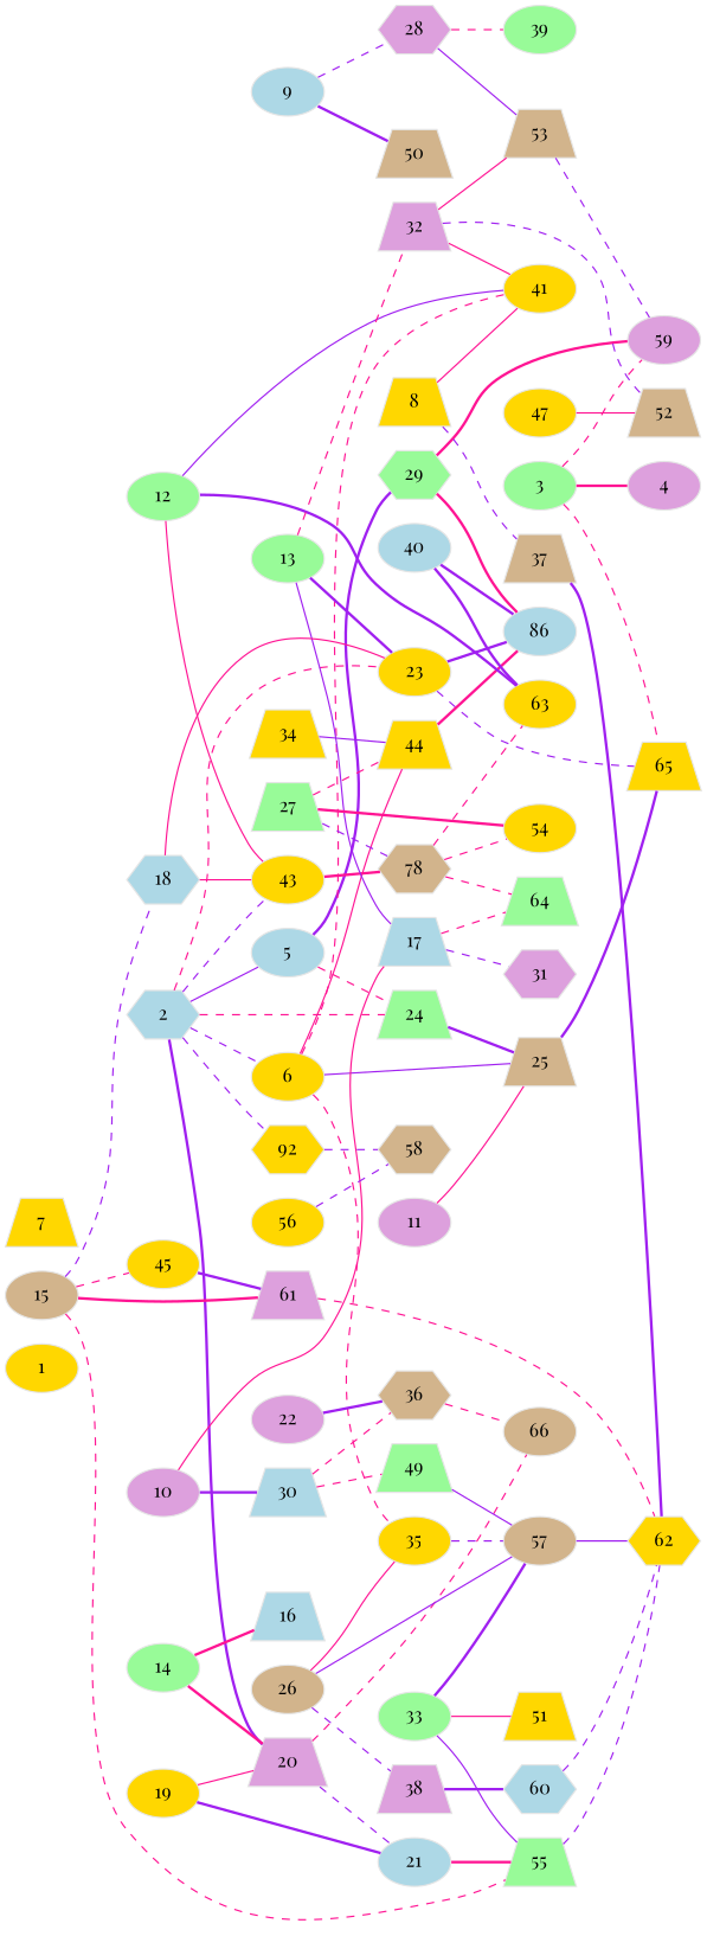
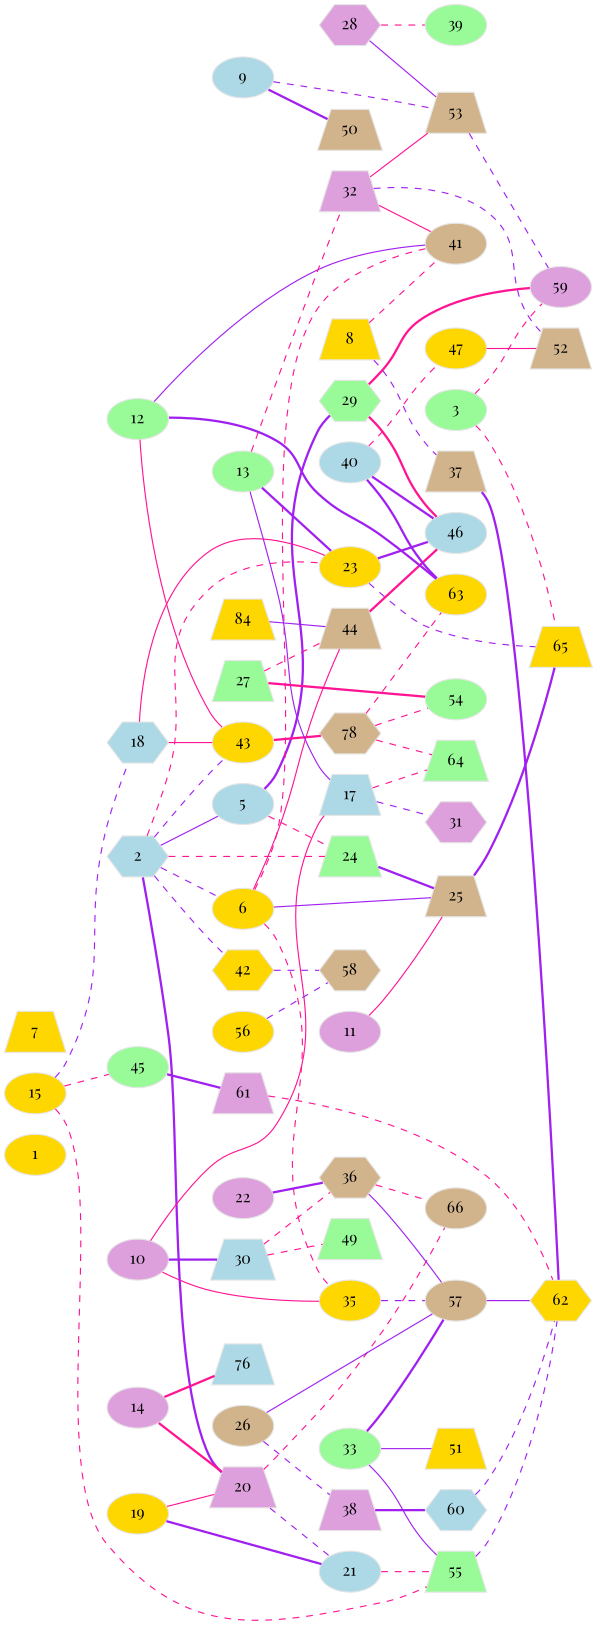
  graph {
    fontname="Playfair Display"
    rankdir=LR
    node [color=gray90 fillcolor=gold fontname="Playfair Display" shape=ellipse style=filled]
    edge [color=purple fontname="Playfair Display" style=dashed]
    1
    2 [fillcolor=lightblue shape=hexagon]
    5 [fillcolor=lightblue]
    6
    20 [fillcolor=plum shape=trapezium]
    23
    24 [fillcolor=palegreen shape=trapezium]
-   42 [shape=hexagon label=92]
+   42 [shape=hexagon]
    43
    29 [fillcolor=palegreen shape=hexagon]
    25 [fillcolor=tan shape=trapezium]
    35
-   41
-   44 [shape=trapezium]
+   41 [fillcolor=tan]
+   44 [fillcolor=tan shape=trapezium]
    21 [fillcolor=lightblue]
    66 [fillcolor=tan]
    65 [shape=trapezium]
-   46 [fillcolor=lightblue label=86]
+   46 [fillcolor=lightblue]
    58 [fillcolor=tan shape=hexagon]
    n20 [fillcolor=tan label=78 shape=hexagon]
    3 [fillcolor=palegreen]
-   4 [fillcolor=plum]
    59 [fillcolor=plum]
    57 [fillcolor=tan]
    7 [shape=trapezium]
    8 [shape=trapezium]
    37 [fillcolor=tan shape=trapezium]
    62 [shape=hexagon]
    9 [fillcolor=lightblue]
    50 [fillcolor=tan shape=trapezium]
    53 [fillcolor=tan shape=trapezium]
    10 [fillcolor=plum]
    17 [fillcolor=lightblue shape=trapezium]
    30 [fillcolor=lightblue shape=trapezium]
    31 [fillcolor=plum shape=hexagon]
    64 [fillcolor=palegreen shape=trapezium]
    36 [fillcolor=tan shape=hexagon]
    49 [fillcolor=palegreen shape=trapezium]
    11 [fillcolor=plum]
    12 [fillcolor=palegreen]
    63
    13 [fillcolor=palegreen]
    32 [fillcolor=plum shape=trapezium]
    52 [fillcolor=tan shape=trapezium]
-   14 [fillcolor=palegreen]
-   16 [fillcolor=lightblue shape=trapezium]
-   15 [fillcolor=tan]
+   14 [fillcolor=plum]
+   16 [fillcolor=lightblue shape=trapezium label=76]
+   15
    18 [fillcolor=lightblue shape=hexagon]
-   45
+   45 [fillcolor=palegreen]
    55 [fillcolor=palegreen shape=trapezium]
    61 [fillcolor=plum shape=trapezium]
    19
    22 [fillcolor=plum]
    26 [fillcolor=tan]
    38 [fillcolor=plum shape=trapezium]
    60 [fillcolor=lightblue shape=hexagon]
    27 [fillcolor=palegreen shape=trapezium]
-   54
+   54 [fillcolor=palegreen]
    28 [fillcolor=plum shape=hexagon]
    39 [fillcolor=palegreen]
    33 [fillcolor=palegreen]
    51 [shape=trapezium]
-   34 [shape=trapezium]
+   34 [shape=trapezium label=84]
    40 [fillcolor=lightblue]
    47
    56
    2 -- 5 [style=solid]
    2 -- 6
    2 -- 20 [style=bold]
    2 -- 23 [color=deeppink]
    2 -- 24 [color=deeppink]
    2 -- 42
    2 -- 43
    5 -- 24 [color=deeppink]
    5 -- 29 [style=bold]
    6 -- 25 [style=solid]
    6 -- 35 [color=deeppink]
    6 -- 41 [color=deeppink]
    6 -- 44 [color=deeppink style=solid]
    20 -- 21
    20 -- 66 [color=deeppink]
    23 -- 65
    23 -- 46 [style=bold]
    24 -- 25 [style=bold]
    42 -- 58
    43 -- n20 [color=deeppink style=bold]
    29 -- 46 [color=deeppink style=bold]
    29 -- 59 [color=deeppink style=bold]
    25 -- 65 [style=bold]
    35 -- 57
    44 -- 46 [color=deeppink style=bold]
-   21 -- 55 [color=deeppink style=bold]
+   21 -- 55 [color=deeppink]
    n20 -- 64 [color=deeppink]
    n20 -- 63 [color=deeppink]
    n20 -- 54 [color=deeppink]
    3 -- 65 [color=deeppink]
-   3 -- 4 [color=deeppink style=bold]
    3 -- 59 [color=deeppink]
    57 -- 62 [style=solid]
-   8 -- 41 [color=deeppink style=solid]
+   8 -- 41 [color=deeppink]
    8 -- 37
    37 -- 62 [style=bold]
    9 -- 50 [style=bold]
-   9 -- 28
+   9 -- 53
    53 -- 59
    10 -- 17 [color=deeppink style=solid]
    10 -- 30 [style=bold]
    17 -- 31
    17 -- 64 [color=deeppink]
    30 -- 36 [color=deeppink]
    30 -- 49 [color=deeppink]
    36 -- 66 [color=deeppink]
-   49 -- 57 [style=solid]
+   36 -- 57 [style=solid]
    11 -- 25 [color=deeppink style=solid]
    12 -- 43 [color=deeppink style=solid]
    12 -- 41 [style=solid]
    12 -- 63 [style=bold]
    13 -- 23 [style=bold]
    13 -- 17 [style=solid]
    13 -- 32 [color=deeppink]
    32 -- 41 [color=deeppink style=solid]
    32 -- 53 [color=deeppink style=solid]
    32 -- 52
    14 -- 20 [color=deeppink style=bold]
    14 -- 16 [color=deeppink style=bold]
    15 -- 18
    15 -- 45 [color=deeppink]
    15 -- 55 [color=deeppink]
-   15 -- 61 [color=deeppink style=bold]
    18 -- 23 [color=deeppink style=solid]
    18 -- 43 [color=deeppink style=solid]
    45 -- 61 [style=bold]
    55 -- 62
    61 -- 62 [color=deeppink]
    19 -- 20 [color=deeppink style=solid]
    19 -- 21 [style=bold]
    22 -- 36 [style=bold]
-   26 -- 35 [color=deeppink style=solid]
+   10 -- 35 [color=deeppink style=solid]
    26 -- 57 [style=solid]
    26 -- 38
    38 -- 60 [style=bold]
    60 -- 62
    27 -- 44 [color=deeppink]
-   27 -- n20
    27 -- 54 [color=deeppink style=bold]
    28 -- 53 [style=solid]
    28 -- 39 [color=deeppink]
    33 -- 57 [style=bold]
    33 -- 55 [style=solid]
-   33 -- 51 [color=deeppink style=solid]
+   33 -- 51 [style=solid]
    34 -- 44 [style=solid]
    40 -- 46 [style=bold]
    40 -- 63 [style=bold]
+   40 -- 47 [color=deeppink]
    47 -- 52 [color=deeppink style=solid]
    56 -- 58
  }
